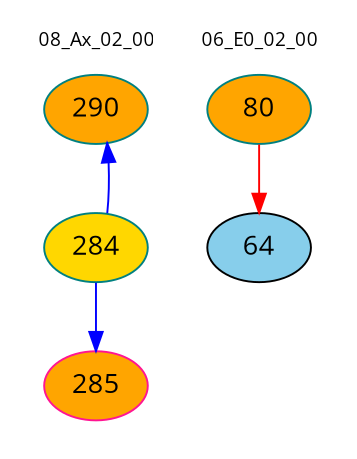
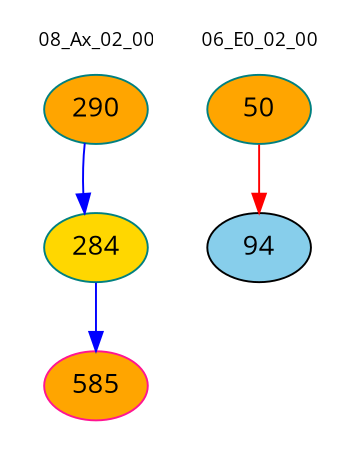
  digraph {
    fontname="Open Sans"
    node [color=teal fillcolor=orange fontname="Open Sans" style=filled]
    edge [color=blue fontname="Open Sans"]
    n1 [label=290]
    n2 [fillcolor=gold label=284]
-   n3 [color=deeppink label=285]
-   n4 [label=80]
-   n5 [color=black fillcolor=skyblue label=64]
+   n3 [color=deeppink label=585]
+   n4 [label=50]
+   n5 [color=black fillcolor=skyblue label=94]
    subgraph cluster_1 {
      color=white
      fontsize=10
      label="08_Ax_02_00"
      n1
      n2
      n3
    }
    subgraph cluster_2 {
      color=white
      fontsize=10
      label="06_E0_02_00"
      n4
      n5
    }
-   n2 -> n1
+   n1 -> n2
    n2 -> n3
    n4 -> n5 [color=red]
  }
